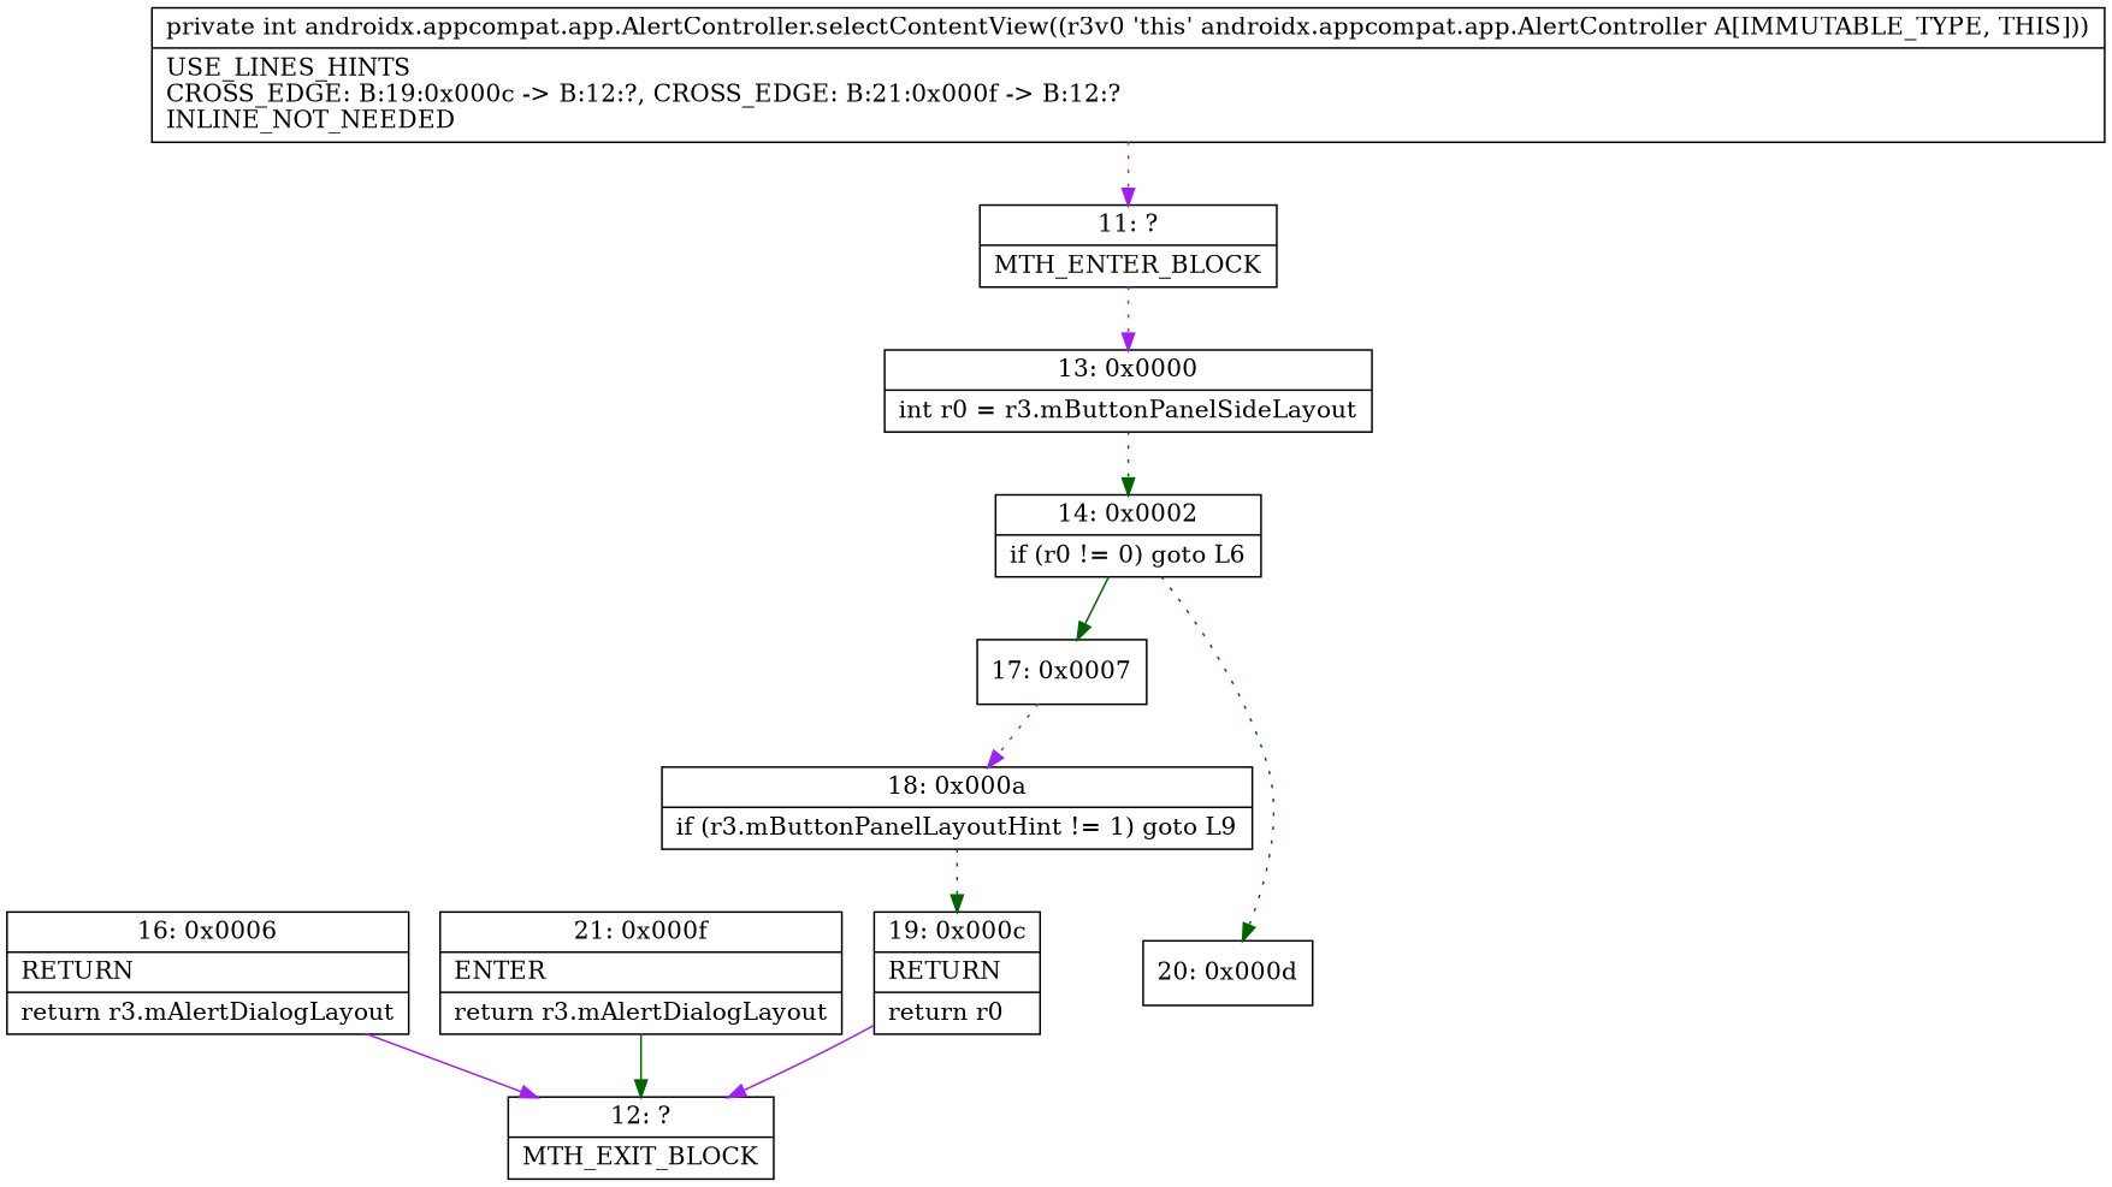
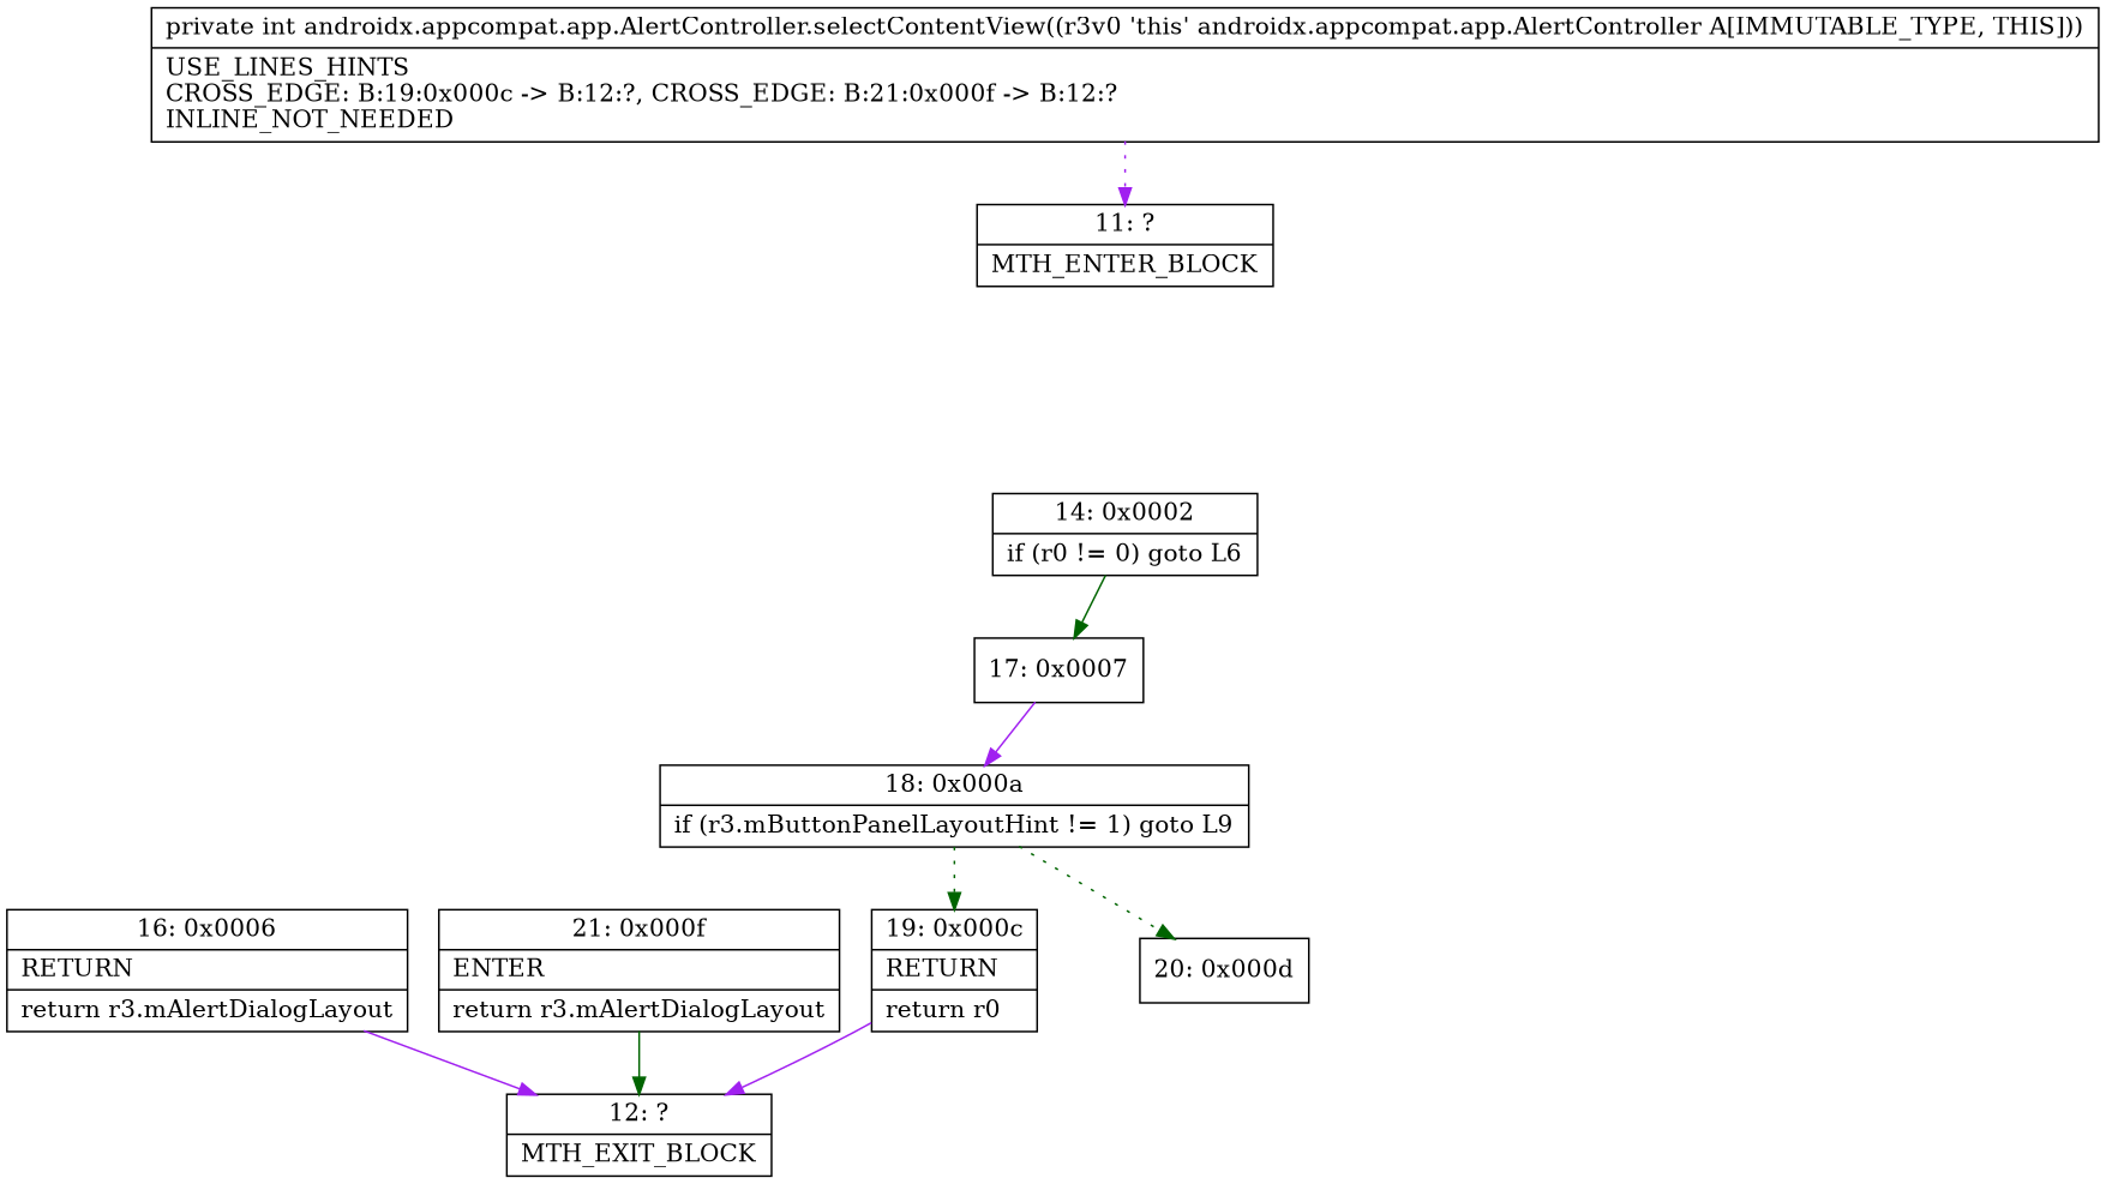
  digraph {
    node [shape=record]
    edge [color=purple style=dotted]
    n1 [label="{11\:\ ?|MTH_ENTER_BLOCK\l}"]
-   n2 [label="{13\:\ 0x0000|int r0 = r3.mButtonPanelSideLayout\l}"]
    n3 [label="{14\:\ 0x0002|if (r0 != 0) goto L6\l}"]
    n4 [label="{17\:\ 0x0007}"]
    n5 [label="{18\:\ 0x000a|if (r3.mButtonPanelLayoutHint != 1) goto L9\l}"]
    n6 [label="{16\:\ 0x0006|RETURN\l|return r3.mAlertDialogLayout\l}"]
    n7 [label="{12\:\ ?|MTH_EXIT_BLOCK\l}"]
    n8 [label="{19\:\ 0x000c|RETURN\l|return r0\l}"]
    n9 [label="{20\:\ 0x000d}"]
    n10 [label="{21\:\ 0x000f|ENTER\l|return r3.mAlertDialogLayout\l}"]
    n11 [label="{private int androidx.appcompat.app.AlertController.selectContentView((r3v0 'this' androidx.appcompat.app.AlertController A[IMMUTABLE_TYPE, THIS]))  | USE_LINES_HINTS\lCROSS_EDGE: B:19:0x000c \-\> B:12:?, CROSS_EDGE: B:21:0x000f \-\> B:12:?\lINLINE_NOT_NEEDED\l}"]
-   n1 -> n2
-   n2 -> n3 [color=darkgreen]
    n3 -> n4 [color=darkgreen style=solid]
-   n4 -> n5
+   n4 -> n5 [style=solid]
    n5 -> n8 [color=darkgreen]
-   n3 -> n9 [color=darkgreen]
+   n5 -> n9 [color=darkgreen]
    n6 -> n7 [style=solid]
    n8 -> n7 [style=solid]
    n10 -> n7 [color=darkgreen style=solid]
    n11 -> n1
  }
